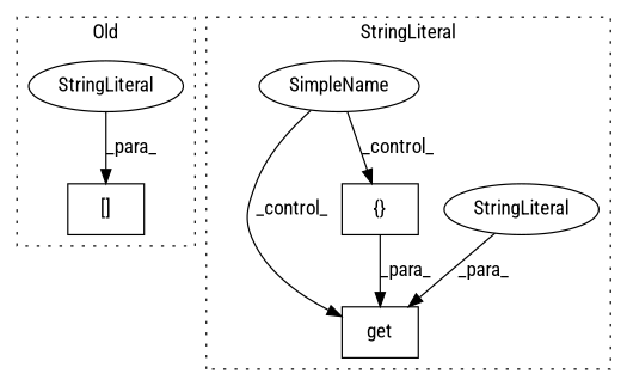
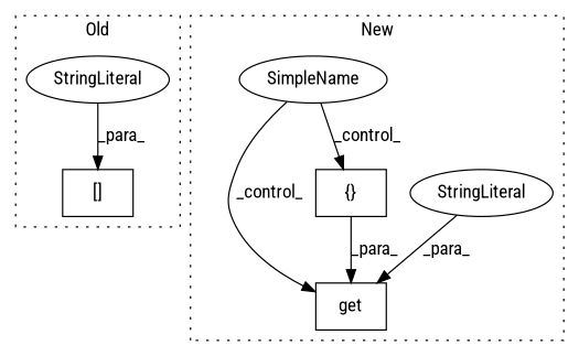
  digraph {
    fontname="Roboto Condensed"
    node [a=45 shape=box fontname="Roboto Condensed"]
    edge [fontname="Roboto Condensed"]
    n1 [a=2 l="14,1" label="[]" s="6941,6990"]
    n2 [l=35 label=StringLiteral s=6955 shape=ellipse]
    n3 [a=32 l="4,1" label=get s="7005,7027"]
    n4 [l=6 label=StringLiteral s=7009 shape=ellipse]
    n5 [a=4 l=2 label="{}" s=7025]
    n6 [a=42 l=19 label=SimpleName s=6835 shape=ellipse]
    subgraph cluster_1 {
      label=Old
      style=dotted
      n1
      n2
    }
    subgraph cluster_2 {
-     label=StringLiteral
+     label=New
      style=dotted
      n3
      n4
      n5
      n6
    }
    n2 -> n1 [label=_para_]
    n4 -> n3 [label=_para_]
    n5 -> n3 [label=_para_]
    n6 -> n3 [label=_control_]
    n6 -> n5 [label=_control_]
  }
